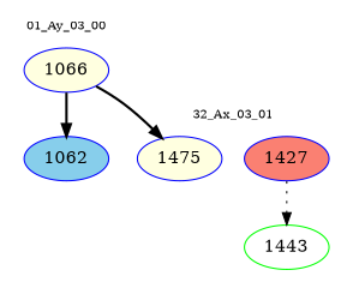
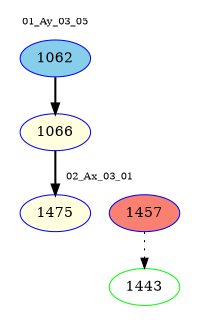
  digraph {
    node [color=blue fillcolor=lightyellow style=filled]
    edge [color=black style=bold]
    n1 [fillcolor=skyblue label=1062]
    n2 [label=1066]
-   n3 [fillcolor=salmon label=1427]
+   n3 [fillcolor=salmon label=1457]
    n4 [color=green fillcolor=white label=1443]
    n5 [label=1475]
    subgraph cluster_1 {
      color=white
      fontsize=10
-     label="01_Ay_03_00"
+     label="01_Ay_03_05"
      n1
      n2
    }
    subgraph cluster_2 {
      color=white
      fontsize=10
-     label="32_Ax_03_01"
+     label="02_Ax_03_01"
      n3
      n4
      n5
    }
-   n2 -> n1
+   n1 -> n2
    n2 -> n5
    n3 -> n4 [style=dotted]
  }
